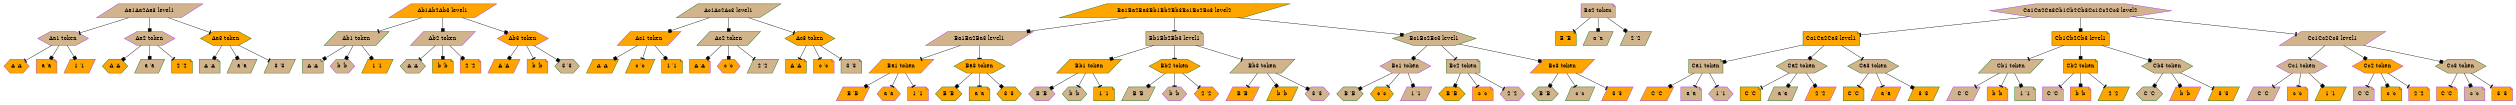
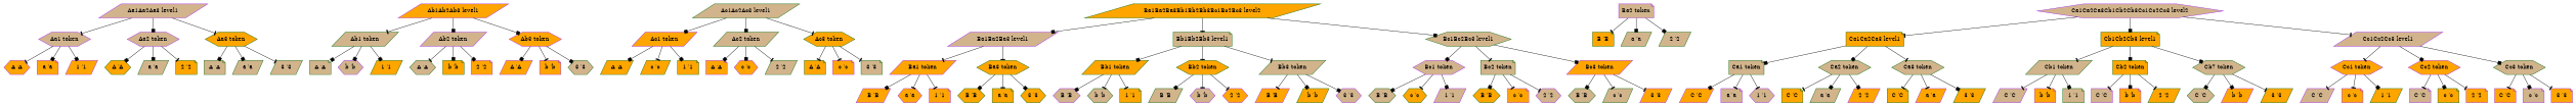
  digraph {
    rankdir=TB
    node [color=darkgreen fillcolor=orange shape=parallelogram style=filled]
    edge [arrowhead=box]
    n1 [color=purple label="A 'A" shape=hexagon]
    n2 [color=purple label="a 'a" shape=note]
    n3 [color=purple label="1 '1"]
    n4 [color=purple fillcolor=tan label="Aa1 token" shape=hexagon]
    n5 [label="A 'A" shape=hexagon]
    n6 [fillcolor=tan label="a 'a"]
    n7 [label="2 '2" shape=note]
    n8 [color=purple fillcolor=tan label="Aa2 token" shape=hexagon]
    n9 [fillcolor=tan label="A 'A" shape=note]
    n10 [fillcolor=tan label="a 'a"]
    n11 [fillcolor=tan label="3 '3"]
    n12 [label="Aa3 token" shape=hexagon]
    n13 [color=purple fillcolor=tan label="Aa1Aa2Aa3 level1"]
    n14 [fillcolor=tan label="A 'A" shape=note]
    n15 [color=purple fillcolor=tan label="b 'b" shape=hexagon]
    n16 [label="1 '1"]
    n17 [fillcolor=tan label="Ab1 token"]
    n18 [fillcolor=tan label="A 'A" shape=hexagon]
    n19 [label="b 'b" shape=note]
    n20 [color=purple label="2 '2" shape=note]
    n21 [color=purple fillcolor=tan label="Ab2 token"]
    n22 [color=purple label="A 'A"]
    n23 [color=purple label="b 'b" shape=note]
    n24 [fillcolor=tan label="3 '3" shape=hexagon]
    n25 [color=purple label="Ab3 token" shape=hexagon]
    n26 [color=purple label="Ab1Ab2Ab3 level1"]
    n27 [label="A 'A"]
    n28 [label="c 'c"]
    n29 [label="1 '1" shape=note]
    n30 [color=purple label="Ac1 token"]
    n31 [color=purple label="A 'A" shape=note]
    n32 [color=purple label="c 'c" shape=hexagon]
    n33 [fillcolor=tan label="2 '2"]
    n34 [fillcolor=tan label="Ac2 token"]
    n35 [label="A 'A" shape=note]
    n36 [color=purple label="c 'c" shape=note]
    n37 [fillcolor=tan label="3 '3" shape=note]
    n38 [label="Ac3 token" shape=hexagon]
    n39 [fillcolor=tan label="Ac1Ac2Ac3 level1"]
    n40 [color=purple label="B 'B"]
    n41 [color=purple label="a 'a" shape=hexagon]
    n42 [color=purple label="1 '1" shape=note]
    n43 [color=purple label="Ba1 token"]
    n44 [label="B 'B" shape=note]
    n45 [fillcolor=tan label="a 'a"]
    n46 [fillcolor=tan label="2 '2"]
    n47 [color=purple fillcolor=tan label="Ba2 token" shape=note]
    n48 [label="B 'B" shape=hexagon]
    n49 [label="a 'a" shape=note]
    n50 [label="3 '3" shape=hexagon]
    n51 [label="Ba3 token" shape=hexagon]
    n52 [color=purple fillcolor=tan label="Ba1Ba2Ba3 level1"]
    n53 [color=purple fillcolor=tan label="B 'B" shape=hexagon]
    n54 [fillcolor=tan label="b 'b" shape=hexagon]
    n55 [label="1 '1" shape=note]
    n56 [label="Bb1 token"]
    n57 [fillcolor=tan label="B 'B"]
    n58 [color=purple fillcolor=tan label="b 'b" shape=hexagon]
    n59 [color=purple label="2 '2" shape=hexagon]
    n60 [label="Bb2 token" shape=hexagon]
    n61 [color=purple label="B 'B"]
    n62 [label="b 'b"]
    n63 [color=purple fillcolor=tan label="3 '3" shape=hexagon]
    n64 [fillcolor=tan label="Bb3 token"]
    n65 [fillcolor=tan label="Bb1Bb2Bb3 level1" shape=note]
    n66 [fillcolor=tan label="B 'B" shape=hexagon]
    n67 [label="c 'c" shape=hexagon]
    n68 [color=purple fillcolor=tan label="1 '1"]
    n69 [color=purple fillcolor=tan label="Bc1 token" shape=hexagon]
    n70 [label="B 'B" shape=hexagon]
    n71 [color=purple label="c 'c" shape=note]
    n72 [color=purple fillcolor=tan label="2 '2" shape=hexagon]
    n73 [fillcolor=tan label="Bc2 token" shape=note]
    n74 [fillcolor=tan label="B 'B" shape=hexagon]
    n75 [fillcolor=tan label="c 'c"]
    n76 [color=purple label="3 '3"]
    n77 [color=purple label="Bc3 token"]
    n78 [fillcolor=tan label="Bc1Bc2Bc3 level1" shape=hexagon]
    n79 [label="Ba1Ba2Ba3Bb1Bb2Bb3Bc1Bc2Bc3 level2"]
    n80 [color=purple label="C 'C"]
    n81 [color=purple fillcolor=tan label="a 'a" shape=note]
    n82 [color=purple fillcolor=tan label="1 '1" shape=hexagon]
    n83 [fillcolor=tan label="Ca1 token" shape=note]
    n84 [label="C 'C" shape=note]
    n85 [fillcolor=tan label="a 'a"]
    n86 [color=purple label="2 '2"]
    n87 [fillcolor=tan label="Ca2 token" shape=hexagon]
    n88 [label="C 'C" shape=note]
    n89 [color=purple label="a 'a"]
    n90 [label="3 '3"]
    n91 [fillcolor=tan label="Ca3 token" shape=hexagon]
    n92 [label="Ca1Ca2Ca3 level1" shape=note]
    n93 [color=purple fillcolor=tan label="C 'C"]
    n94 [color=purple label="b 'b" shape=note]
    n95 [fillcolor=tan label="1 '1" shape=note]
    n96 [fillcolor=tan label="Cb1 token"]
    n97 [color=purple fillcolor=tan label="C 'C" shape=note]
    n98 [color=purple label="b 'b" shape=note]
    n99 [label="2 '2"]
    n100 [label="Cb2 token" shape=note]
    n101 [fillcolor=tan label="C 'C" shape=hexagon]
    n102 [color=purple label="b 'b"]
    n103 [label="3 '3"]
-   n104 [fillcolor=tan label="Cb3 token" shape=hexagon]
+   n104 [fillcolor=tan label="Cb7 token" shape=hexagon]
    n105 [label="Cb1Cb2Cb3 level1" shape=note]
    n106 [color=purple fillcolor=tan label="C 'C"]
    n107 [color=purple label="c 'c" shape=note]
    n108 [label="1 '1"]
-   n109 [color=purple fillcolor=tan label="Cc1 token" shape=hexagon]
+   n109 [color=purple label="Cc1 token" shape=hexagon]
    n110 [color=purple fillcolor=tan label="C 'C" shape=note]
    n111 [label="c 'c" shape=note]
    n112 [color=purple label="2 '2" shape=note]
    n113 [color=purple label="Cc2 token" shape=hexagon]
    n114 [color=purple label="C 'C" shape=note]
    n115 [color=purple fillcolor=tan label="c 'c" shape=note]
    n116 [color=purple label="3 '3" shape=note]
    n117 [fillcolor=tan label="Cc3 token" shape=hexagon]
    n118 [color=purple fillcolor=tan label="Cc1Cc2Cc3 level1"]
    n119 [color=purple fillcolor=tan label="Ca1Ca2Ca3Cb1Cb2Cb3Cc1Cc2Cc3 level2" shape=hexagon]
    n4 -> n1 [arrowhead=tee]
    n4 -> n2
    n4 -> n3
    n8 -> n5
    n8 -> n6
    n8 -> n7 [arrowhead=tee]
    n12 -> n9
    n12 -> n10
    n12 -> n11 [arrowhead=tee]
    n13 -> n4 [arrowhead=tee]
    n13 -> n8
    n13 -> n12 [arrowhead=tee]
    n17 -> n14
    n17 -> n15
    n17 -> n16
    n21 -> n18 [arrowhead=tee]
    n21 -> n19
    n21 -> n20
    n25 -> n22
    n25 -> n23 [arrowhead=tee]
    n25 -> n24
    n26 -> n17 [arrowhead=tee]
    n26 -> n21
    n26 -> n25
    n30 -> n27
    n30 -> n28 [arrowhead=tee]
    n30 -> n29
    n34 -> n31
    n34 -> n32
    n34 -> n33 [arrowhead=tee]
    n38 -> n35 [arrowhead=tee]
    n38 -> n36 [arrowhead=tee]
    n38 -> n37 [arrowhead=tee]
    n39 -> n30
    n39 -> n34
    n39 -> n38 [arrowhead=tee]
    n43 -> n40
    n43 -> n41 [arrowhead=tee]
    n43 -> n42 [arrowhead=tee]
    n47 -> n44 [arrowhead=tee]
    n47 -> n45
    n47 -> n46
    n51 -> n48
    n51 -> n49 [arrowhead=tee]
    n51 -> n50
    n52 -> n43 [arrowhead=tee]
    n52 -> n51 [arrowhead=tee]
    n56 -> n53
    n56 -> n54 [arrowhead=tee]
    n56 -> n55 [arrowhead=tee]
    n60 -> n57
    n60 -> n58 [arrowhead=tee]
    n60 -> n59 [arrowhead=tee]
    n64 -> n61 [arrowhead=tee]
    n64 -> n62
    n64 -> n63
    n65 -> n56
    n65 -> n60 [arrowhead=tee]
    n65 -> n64 [arrowhead=tee]
    n69 -> n66
    n69 -> n67 [arrowhead=tee]
    n69 -> n68
    n73 -> n70
    n73 -> n71 [arrowhead=tee]
    n73 -> n72 [arrowhead=tee]
    n77 -> n74
    n77 -> n75 [arrowhead=tee]
    n77 -> n76 [arrowhead=tee]
    n78 -> n69
    n78 -> n73 [arrowhead=tee]
    n78 -> n77
    n79 -> n52
    n79 -> n65 [arrowhead=tee]
    n79 -> n78
    n83 -> n80
    n83 -> n81 [arrowhead=tee]
    n83 -> n82 [arrowhead=tee]
    n87 -> n84 [arrowhead=tee]
    n87 -> n85
    n87 -> n86
    n91 -> n88 [arrowhead=tee]
    n91 -> n89 [arrowhead=tee]
    n91 -> n90
    n92 -> n83
    n92 -> n87
    n92 -> n91 [arrowhead=tee]
    n96 -> n93 [arrowhead=tee]
    n96 -> n94 [arrowhead=tee]
    n96 -> n95
    n100 -> n97 [arrowhead=tee]
    n100 -> n98
    n100 -> n99 [arrowhead=tee]
    n104 -> n101
    n104 -> n102
    n104 -> n103 [arrowhead=tee]
    n105 -> n96 [arrowhead=tee]
    n105 -> n100
    n105 -> n104
    n109 -> n106 [arrowhead=tee]
    n109 -> n107 [arrowhead=tee]
    n109 -> n108
    n113 -> n110 [arrowhead=tee]
    n113 -> n111
    n113 -> n112 [arrowhead=tee]
    n117 -> n114 [arrowhead=tee]
    n117 -> n115
    n117 -> n116 [arrowhead=tee]
    n118 -> n109 [arrowhead=tee]
    n118 -> n113
    n118 -> n117
    n119 -> n92 [arrowhead=tee]
    n119 -> n105
    n119 -> n118 [arrowhead=tee]
  }
